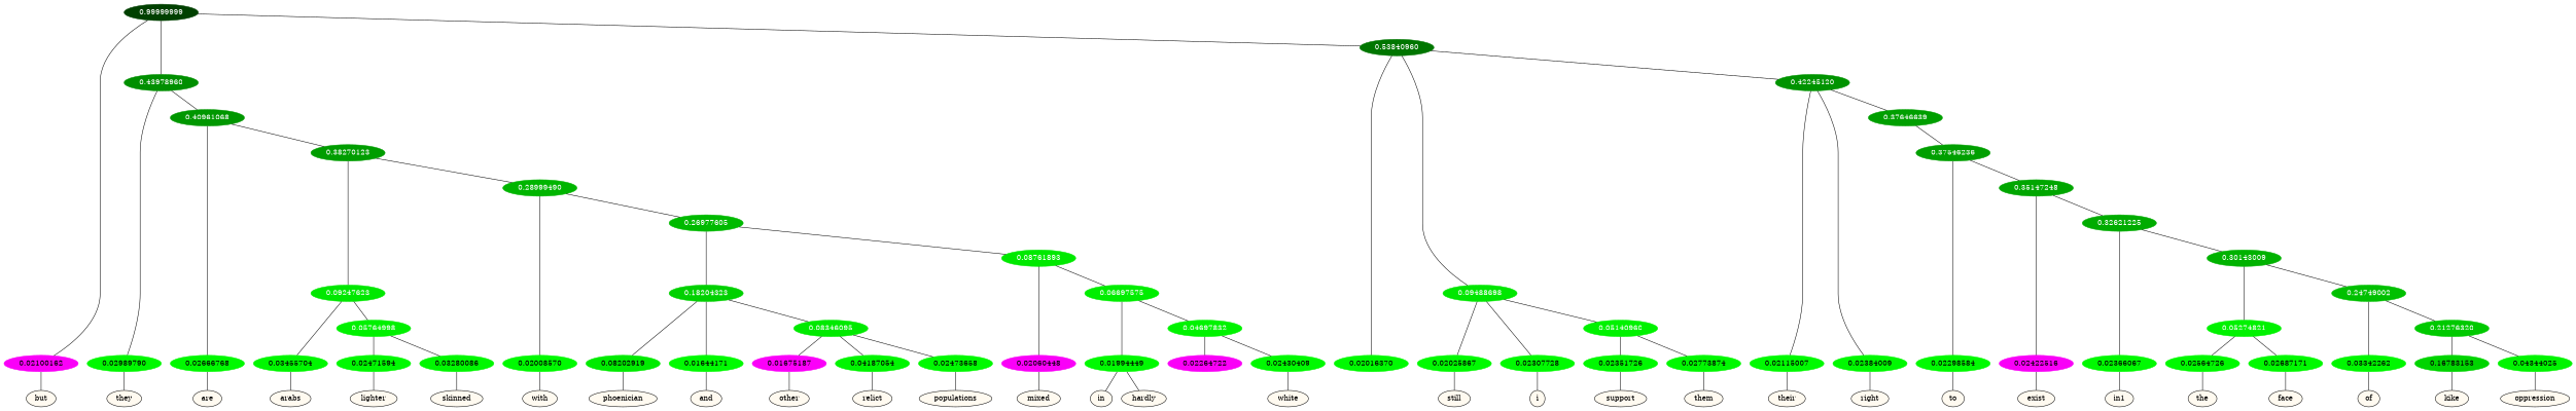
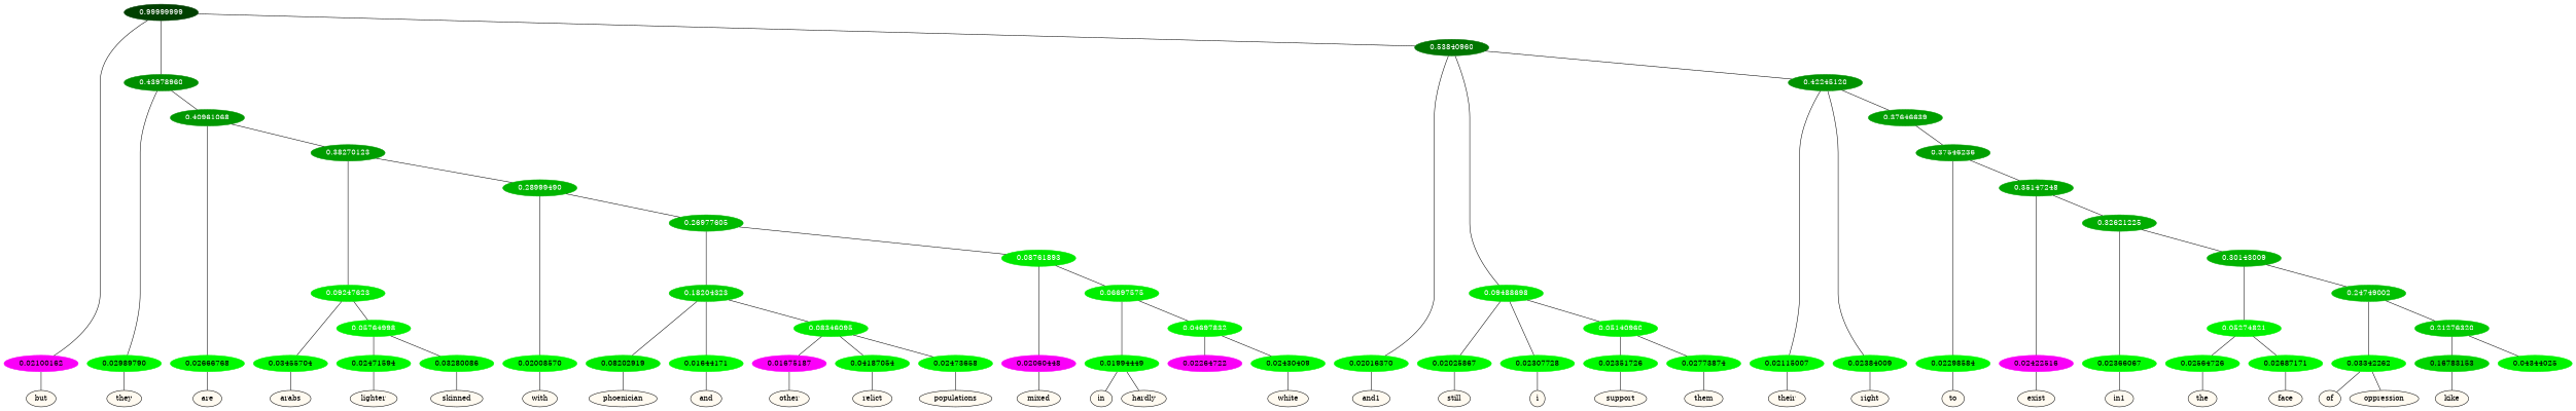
  graph {
    node [color=black format=png nodesep=0.001 ordering=out overlap_scaling=0.01 ranksep=0.001 style=filled]
    n1 [fillcolor=floralwhite height=0.15 label=they style="filled,solid" width=0.15]
    n2 [fillcolor=floralwhite height=0.15 label=are style="filled,solid" width=0.15]
    n3 [fillcolor=floralwhite height=0.15 label=lighter style="filled,solid" width=0.15]
    n4 [fillcolor=floralwhite height=0.15 label=skinned style="filled,solid" width=0.15]
    n5 [fillcolor=floralwhite height=0.15 label=arabs style="filled,solid" width=0.15]
    n6 [fillcolor=floralwhite height=0.15 label=with style="filled,solid" width=0.15]
    n7 [fillcolor=floralwhite height=0.15 label=phoenician style="filled,solid" width=0.15]
    n8 [fillcolor=floralwhite height=0.15 label=and style="filled,solid" width=0.15]
    n9 [fillcolor=floralwhite height=0.15 label=other style="filled,solid" width=0.15]
    n10 [fillcolor=floralwhite height=0.15 label=relict style="filled,solid" width=0.15]
    n11 [fillcolor=floralwhite height=0.15 label=populations style="filled,solid" width=0.15]
    n12 [fillcolor=floralwhite height=0.15 label=mixed style="filled,solid" width=0.15]
    n13 [fillcolor=floralwhite height=0.15 label=in style="filled,solid" width=0.15]
    n14 [fillcolor=floralwhite height=0.15 label=hardly style="filled,solid" width=0.15]
    n15 [fillcolor=floralwhite height=0.15 label=white style="filled,solid" width=0.15]
    n16 [fillcolor=floralwhite height=0.15 label=but style="filled,solid" width=0.15]
    n17 [fillcolor=floralwhite height=0.15 label=still style="filled,solid" width=0.15]
    n18 [fillcolor=floralwhite height=0.15 label=i style="filled,solid" width=0.15]
    n19 [fillcolor=floralwhite height=0.15 label=support style="filled,solid" width=0.15]
    n20 [fillcolor=floralwhite height=0.15 label=them style="filled,solid" width=0.15]
+   n21 [fillcolor=floralwhite height=0.15 label=and1 style="filled,solid" width=0.15]
    n22 [fillcolor=floralwhite height=0.15 label=their style="filled,solid" width=0.15]
    n23 [fillcolor=floralwhite height=0.15 label=right style="filled,solid" width=0.15]
    n24 [fillcolor=floralwhite height=0.15 label=to style="filled,solid" width=0.15]
    n25 [fillcolor=floralwhite height=0.15 label=exist style="filled,solid" width=0.15]
    n26 [fillcolor=floralwhite height=0.15 label=in1 style="filled,solid" width=0.15]
    n27 [fillcolor=floralwhite height=0.15 label=the style="filled,solid" width=0.15]
    n28 [fillcolor=floralwhite height=0.15 label=face style="filled,solid" width=0.15]
    n29 [fillcolor=floralwhite height=0.15 label=of style="filled,solid" width=0.15]
    n30 [fillcolor=floralwhite height=0.15 label=kike style="filled,solid" width=0.15]
    n31 [fillcolor=floralwhite height=0.15 label=oppression style="filled,solid" width=0.15]
    n32 [color="0.334 1.000 0.970" fontcolor=black height=0.15 label=0.02989790 width=0.15]
    n33 [color="0.334 1.000 0.973" fontcolor=black height=0.15 label=0.02666768 width=0.15]
    n34 [color="0.334 1.000 0.975" fontcolor=black height=0.15 label=0.02471594 width=0.15]
    n35 [color="0.334 1.000 0.967" fontcolor=black height=0.15 label=0.03280086 width=0.15]
    n36 [color="0.334 1.000 0.965" fontcolor=black height=0.15 label=0.03455704 width=0.15]
    n37 [color="0.334 1.000 0.980" fontcolor=black height=0.15 label=0.02008570 width=0.15]
    n38 [color="0.334 1.000 0.918" fontcolor=black height=0.15 label=0.08202919 width=0.15]
    n39 [color="0.334 1.000 0.984" fontcolor=black height=0.15 label=0.01644171 width=0.15]
    n40 [color="0.835 1.000 0.983" fontcolor=black height=0.15 label=0.01675187 width=0.15]
    n41 [color="0.334 1.000 0.958" fontcolor=black height=0.15 label=0.04187054 width=0.15]
    n42 [color="0.334 1.000 0.975" fontcolor=black height=0.15 label=0.02473658 width=0.15]
    n43 [color="0.835 1.000 0.979" fontcolor=black height=0.15 label=0.02060448 width=0.15]
    n44 [color="0.334 1.000 0.980" fontcolor=black height=0.15 label=0.01994449 width=0.15]
    n45 [color="0.835 1.000 0.977" fontcolor=black height=0.15 label=0.02264722 width=0.15]
    n46 [color="0.334 1.000 0.976" fontcolor=black height=0.15 label=0.02430409 width=0.15]
    n47 [color="0.835 1.000 0.979" fontcolor=black height=0.15 label=0.02100162 width=0.15]
    n48 [color="0.334 1.000 0.980" fontcolor=black height=0.15 label=0.02025867 width=0.15]
    n49 [color="0.334 1.000 0.977" fontcolor=black height=0.15 label=0.02307728 width=0.15]
    n50 [color="0.334 1.000 0.976" fontcolor=black height=0.15 label=0.02351726 width=0.15]
    n51 [color="0.334 1.000 0.972" fontcolor=black height=0.15 label=0.02773874 width=0.15]
    n52 [color="0.334 1.000 0.980" fontcolor=black height=0.15 label=0.02016370 width=0.15]
    n53 [color="0.334 1.000 0.979" fontcolor=black height=0.15 label=0.02115007 width=0.15]
    n54 [color="0.334 1.000 0.976" fontcolor=black height=0.15 label=0.02384009 width=0.15]
    n55 [color="0.334 1.000 0.977" fontcolor=black height=0.15 label=0.02298584 width=0.15]
    n56 [color="0.835 1.000 0.976" fontcolor=black height=0.15 label=0.02422516 width=0.15]
    n57 [color="0.334 1.000 0.976" fontcolor=black height=0.15 label=0.02366067 width=0.15]
    n58 [color="0.334 1.000 0.974" fontcolor=black height=0.15 label=0.02564726 width=0.15]
    n59 [color="0.334 1.000 0.973" fontcolor=black height=0.15 label=0.02687171 width=0.15]
    n60 [color="0.334 1.000 0.967" fontcolor=black height=0.15 label=0.03342262 width=0.15]
    n61 [color="0.334 1.000 0.832" fontcolor=black height=0.15 label=0.16783153 width=0.15]
    n62 [color="0.334 1.000 0.957" fontcolor=black height=0.15 label=0.04344025 width=0.15]
    n63 [color="0.334 1.000 0.250" fontcolor=grey99 height=0.15 label=0.99999999 width=0.15]
    n64 [color="0.334 1.000 0.560" fontcolor=grey99 height=0.15 label=0.43978960 width=0.15]
    n65 [color="0.334 1.000 0.462" fontcolor=grey99 height=0.15 label=0.53840960 width=0.15]
    n66 [color="0.334 1.000 0.590" fontcolor=grey99 height=0.15 label=0.40961068 width=0.15]
    n67 [color="0.334 1.000 0.905" fontcolor=grey99 height=0.15 label=0.09488698 width=0.15]
    n68 [color="0.334 1.000 0.578" fontcolor=grey99 height=0.15 label=0.42245120 width=0.15]
    n69 [color="0.334 1.000 0.617" fontcolor=grey99 height=0.15 label=0.38270123 width=0.15]
    n70 [color="0.334 1.000 0.949" fontcolor=grey99 height=0.15 label=0.05140960 width=0.15]
    n71 [color="0.334 1.000 0.624" fontcolor=grey99 height=0.15 label=0.37646639 width=0.15]
    n72 [color="0.334 1.000 0.908" fontcolor=grey99 height=0.15 label=0.09247623 width=0.15]
    n73 [color="0.334 1.000 0.710" fontcolor=grey99 height=0.15 label=0.28999490 width=0.15]
    n74 [color="0.334 1.000 0.625" fontcolor=grey99 height=0.15 label=0.37546236 width=0.15]
    n75 [color="0.334 1.000 0.942" fontcolor=grey99 height=0.15 label=0.05764998 width=0.15]
    n76 [color="0.334 1.000 0.730" fontcolor=grey99 height=0.15 label=0.26977605 width=0.15]
    n77 [color="0.334 1.000 0.649" fontcolor=grey99 height=0.15 label=0.35147248 width=0.15]
    n78 [color="0.334 1.000 0.818" fontcolor=grey99 height=0.15 label=0.18204323 width=0.15]
    n79 [color="0.334 1.000 0.912" fontcolor=grey99 height=0.15 label=0.08761893 width=0.15]
    n80 [color="0.334 1.000 0.674" fontcolor=grey99 height=0.15 label=0.32621225 width=0.15]
    n81 [color="0.334 1.000 0.917" fontcolor=grey99 height=0.15 label=0.08346095 width=0.15]
    n82 [color="0.334 1.000 0.933" fontcolor=grey99 height=0.15 label=0.06697575 width=0.15]
    n83 [color="0.334 1.000 0.699" fontcolor=grey99 height=0.15 label=0.30143009 width=0.15]
    n84 [color="0.334 1.000 0.953" fontcolor=grey99 height=0.15 label=0.04697832 width=0.15]
    n85 [color="0.334 1.000 0.947" fontcolor=grey99 height=0.15 label=0.05274821 width=0.15]
    n86 [color="0.334 1.000 0.753" fontcolor=grey99 height=0.15 label=0.24749002 width=0.15]
    n87 [color="0.334 1.000 0.787" fontcolor=grey99 height=0.15 label=0.21276320 width=0.15]
    subgraph sub_1 {
      rank=same
      n1
      n2
      n3
      n4
      n5
      n6
      n7
      n8
      n9
      n10
      n11
      n12
      n13
      n14
      n15
      n16
      n17
      n18
      n19
      n20
+     n21
      n22
      n23
      n24
      n25
      n26
      n27
      n28
      n29
      n30
      n31
    }
    subgraph sub_2 {
      rank=same
      n32
      n33
      n34
      n35
      n36
      n37
      n38
      n39
      n40
      n41
      n42
      n43
      n44
      n45
      n46
      n47
      n48
      n49
      n50
      n51
      n52
      n53
      n54
      n55
      n56
      n57
      n58
      n59
      n60
      n61
      n62
    }
    n32 -- n1
    n33 -- n2
    n34 -- n3
    n35 -- n4
    n36 -- n5
    n37 -- n6
    n38 -- n7
    n39 -- n8
    n40 -- n9
    n41 -- n10
    n42 -- n11
    n43 -- n12
    n44 -- n13
    n44 -- n14
    n46 -- n15
    n47 -- n16
    n48 -- n17
    n49 -- n18
    n50 -- n19
    n51 -- n20
+   n52 -- n21
    n53 -- n22
    n54 -- n23
    n55 -- n24
    n56 -- n25
    n57 -- n26
    n58 -- n27
    n59 -- n28
    n60 -- n29
    n61 -- n30
-   n62 -- n31
+   n60 -- n31
    n63 -- n47
    n63 -- n64
    n63 -- n65
    n64 -- n32
    n64 -- n66
    n65 -- n52
    n65 -- n67
    n65 -- n68
    n66 -- n33
    n66 -- n69
    n67 -- n48
    n67 -- n49
    n67 -- n70
    n68 -- n53
    n68 -- n54
    n68 -- n71
    n69 -- n72
    n69 -- n73
    n70 -- n50
    n70 -- n51
    n71 -- n74
    n72 -- n36
    n72 -- n75
    n73 -- n37
    n73 -- n76
    n74 -- n55
    n74 -- n77
    n75 -- n34
    n75 -- n35
    n76 -- n78
    n76 -- n79
    n77 -- n56
    n77 -- n80
    n78 -- n38
    n78 -- n39
    n78 -- n81
    n79 -- n43
    n79 -- n82
    n80 -- n57
    n80 -- n83
    n81 -- n40
    n81 -- n41
    n81 -- n42
    n82 -- n44
    n82 -- n84
    n83 -- n85
    n83 -- n86
    n84 -- n45
    n84 -- n46
    n85 -- n58
    n85 -- n59
    n86 -- n60
    n86 -- n87
    n87 -- n61
    n87 -- n62
  }
